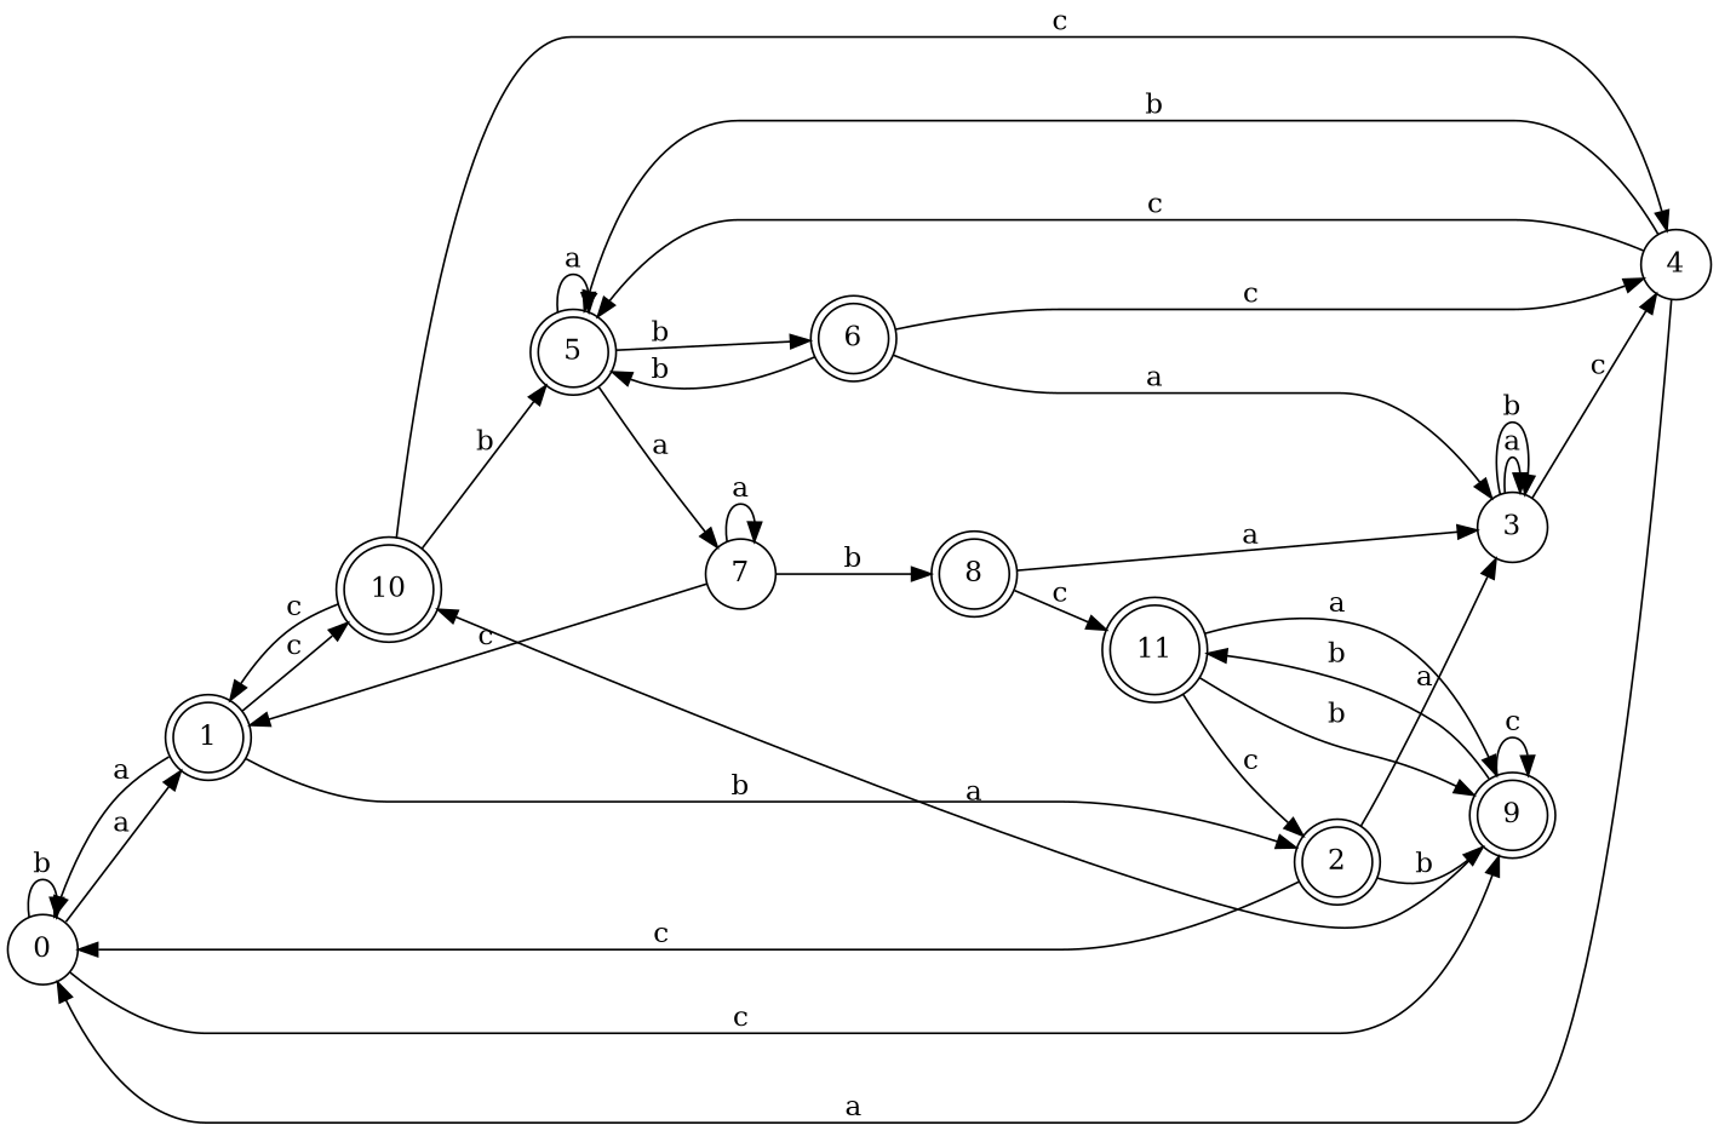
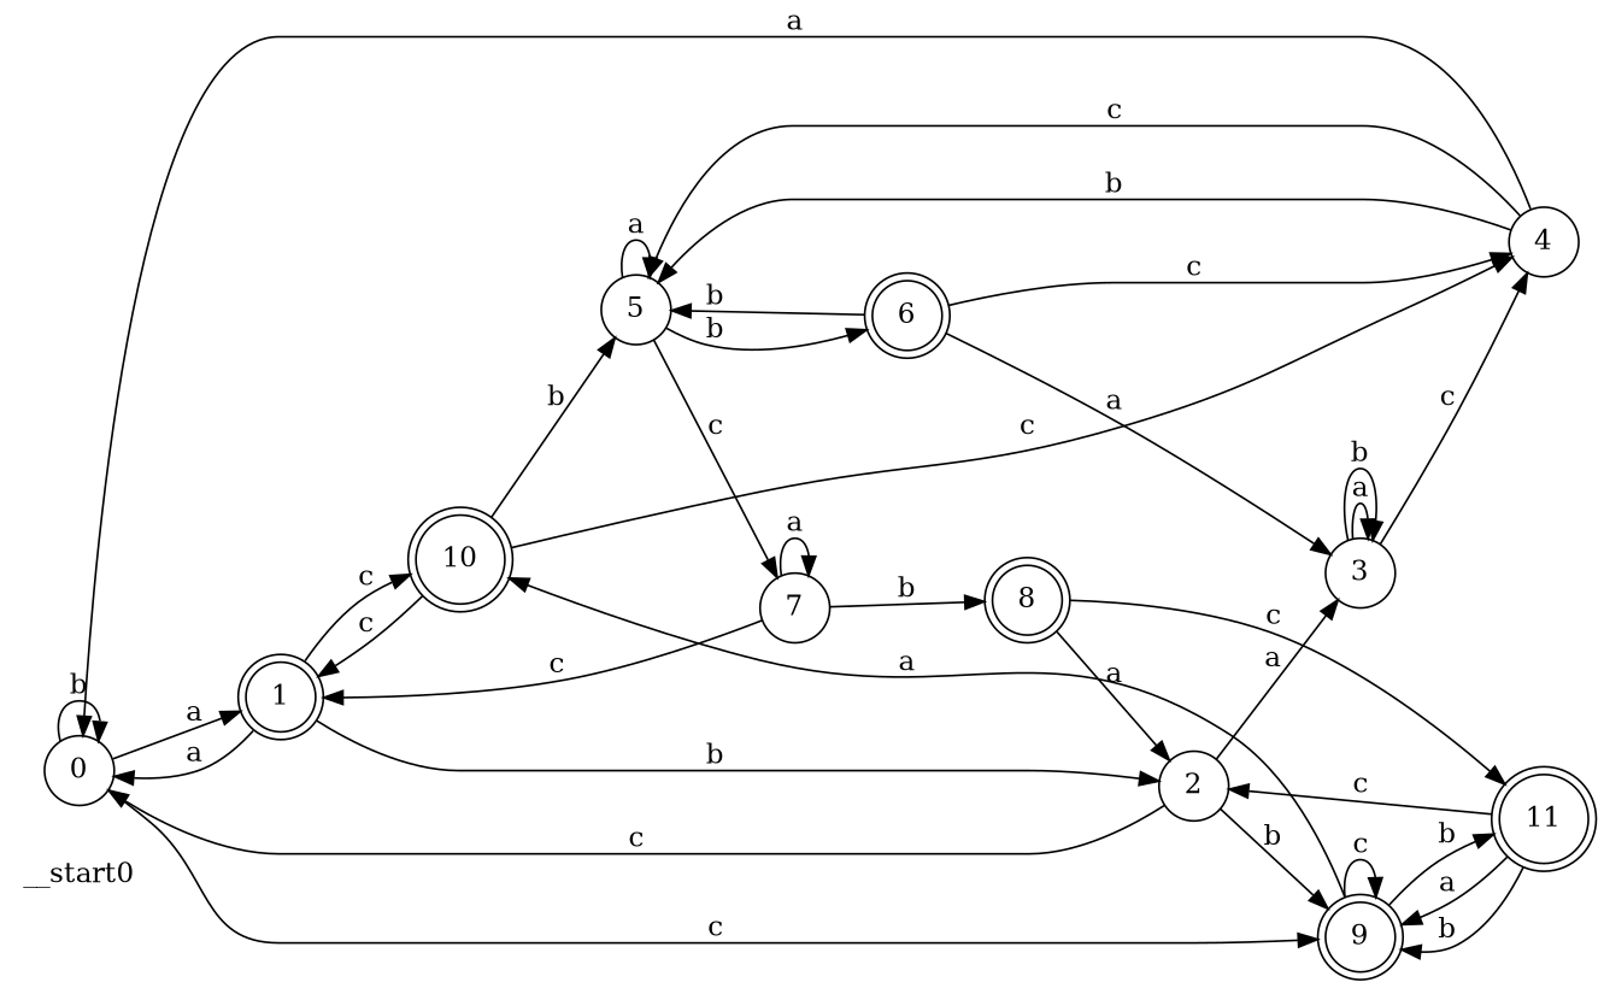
  digraph {
    fontname="DejaVu Serif"
    rankdir=LR
    node [fontname="DejaVu Serif" shape=circle color=black fillcolor=white style=filled]
    edge [fontname="DejaVu Serif"]
+   __start0 [shape=none color="" fillcolor="" style=""]
    n2 [label=0]
    n3 [label=1 shape=doublecircle style="rounded,filled"]
    n4 [label=9 shape=doublecircle style="rounded,filled"]
-   n5 [label=2 shape=doublecircle]
+   n5 [label=2]
    n6 [label=10 shape=doublecircle style="rounded,filled"]
    n7 [label=11 shape=doublecircle style="rounded,filled"]
    n8 [label=3]
    n9 [label=4]
-   n10 [label=5 shape=doublecircle]
+   n10 [label=5]
    n11 [label=6 shape=doublecircle style="rounded,filled"]
    n12 [label=7]
    n13 [label=8 shape=doublecircle style="rounded,filled"]
    n2 -> n2 [label=b]
    n2 -> n3 [label=a]
    n2 -> n4 [label=c]
    n3 -> n2 [label=a]
    n3 -> n5 [label=b]
    n3 -> n6 [label=c]
    n4 -> n4 [label=c]
    n4 -> n6 [label=a]
    n4 -> n7 [label=b]
    n5 -> n2 [label=c]
    n5 -> n4 [label=b]
    n5 -> n8 [label=a]
    n6 -> n3 [label=c]
    n6 -> n9 [label=c]
    n6 -> n10 [label=b]
    n7 -> n4 [label=a]
    n7 -> n4 [label=b]
    n7 -> n5 [label=c]
    n8 -> n8 [label=a]
    n8 -> n8 [label=b]
    n8 -> n9 [label=c]
    n9 -> n2 [label=a]
    n9 -> n10 [label=b]
    n9 -> n10 [label=c]
    n10 -> n10 [label=a]
    n10 -> n11 [label=b]
-   n10 -> n12 [label=a]
+   n10 -> n12 [label=c]
    n11 -> n8 [label=a]
    n11 -> n9 [label=c]
    n11 -> n10 [label=b]
    n12 -> n3 [label=c]
    n12 -> n12 [label=a]
    n12 -> n13 [label=b]
-   n13 -> n8 [label=a]
+   n13 -> n5 [label=a]
    n13 -> n7 [label=c]
  }
